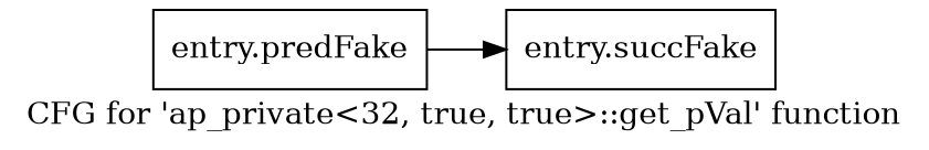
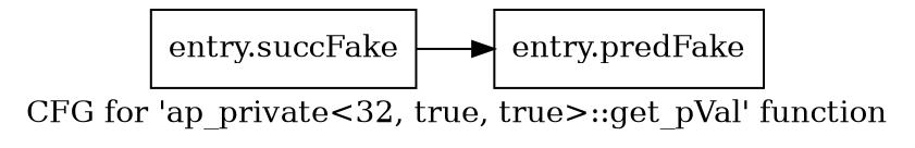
  digraph {
    label="CFG for 'ap_private\<32, true, true\>::get_pVal' function"
    rankdir=LR
    node [shape=record]
    n1 [label="{entry.predFake}"]
    n2 [filename="/tools/Xilinx/Vitis_HLS/2022.1/include/etc/ap_private.h" label="{entry.succFake}" linenumber=1490]
-   n1 -> n2 [execusionnum=3200 filename="/tools/Xilinx/Vitis_HLS/2022.1/include/etc/ap_private.h"]
+   n2 -> n1 [execusionnum=3200 filename="/tools/Xilinx/Vitis_HLS/2022.1/include/etc/ap_private.h"]
  }
